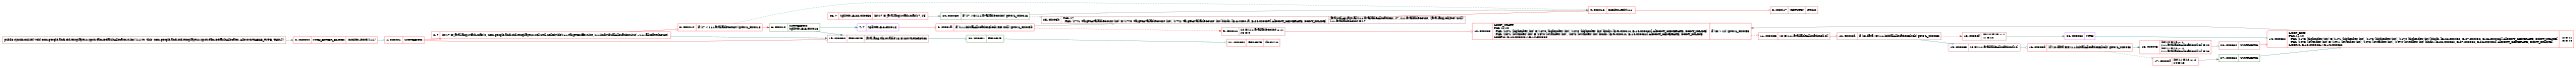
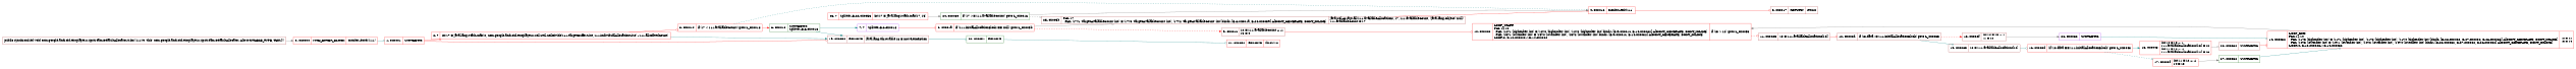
  digraph {
    rankdir=LR
    node [color=red shape=record]
    edge [arrowhead=odot color=teal]
    n1 [label="{0\:\ 0x0000|MTH_ENTER_BLOCK\l|monitor\-enter(r11)\l}"]
    n2 [label="{1\:\ 0x0001|SYNTHETIC\l}"]
    n3 [label="{2\:\ ?|int r7 = java.lang.Math.max(0, com.google.android.exoplayer2.util.Util.ceilDivide(r11.targetBufferSize, r11.individualAllocationSize) \- r11.allocatedCount)\l}"]
    n4 [color=brown label="{19\:\ 0x0050|REMOVE\l|java.lang.Throwable r8 = move\-exception\l}"]
    n5 [label="{3\:\ 0x0014|if (r7 \< r11.availableCount) goto L_0x0018\l}"]
    n6 [color=darkgreen label="{20\:\ 0x0051|REMOVE\l}"]
    n7 [label="{4\:\ 0x0016|monitor\-exit(r11)\l}"]
    n8 [color=darkgreen label="{6\:\ 0x0018|SYNTHETIC\lSplitter:B:6:0x0018\l}"]
    n9 [color=brown label="{5\:\ 0x0017|RETURN\l|return\l}"]
    n10 [color=purple label="{7\:\ ?|Splitter:B:6:0x0018\l}"]
    n11 [label="{8\:\ 0x001a|if (r11.initialAllocationBlock == null) goto L_0x005b\l}"]
    n12 [color=brown label="{9\:\ 0x001c|r2 = r11.availableCount + \-1\lr5 = 0\l}"]
    n13 [color=brown label="{25\:\ 0x005b|PHI: r7 \l  PHI: (r7v1 'targetAvailableCount' int) = (r7v0 'targetAvailableCount' int), (r7v2 'targetAvailableCount' int) binds: [B:8:0x001a, B:24:0x0059] A[DONT_GENERATE, DONT_INLINE]\l|java.util.Arrays.fill(r11.availableAllocations, r7, r11.availableCount, (java.lang.Object) null)\lr11.availableCount = r7\l}"]
    n14 [label="{10\:\ 0x0023|LOOP_START\lPHI: r2 r5 \l  PHI: (r2v1 'highIndex' int) = (r2v0 'highIndex' int), (r2v2 'highIndex' int) binds: [B:9:0x001c, B:14:0x0032] A[DONT_GENERATE, DONT_INLINE]\l  PHI: (r5v1 'lowIndex' int) = (r5v0 'lowIndex' int), (r5v2 'lowIndex' int) binds: [B:9:0x001c, B:14:0x0032] A[DONT_GENERATE, DONT_INLINE]\lLOOP:0: B:10:0x0023\-\>B:14:0x0032\l|if (r5 \> r2) goto L_0x0053\l}"]
    n15 [color=brown label="{11\:\ 0x0025|r3 = r11.availableAllocations[r5]\l}"]
    n16 [color=brown label="{12\:\ 0x002d|if (r3.data != r11.initialAllocationBlock) goto L_0x0035\l}"]
    n17 [color=brown label="{13\:\ 0x002f|int r4 = r5 + 1\lr1 = r2\l}"]
    n18 [color=brown label="{15\:\ 0x0035|r0 = r11.availableAllocations[r2]\l}"]
-   n19 [color=purple label="{26\:\ 0x0032|MTH\l}"]
+   n19 [color=purple label="{26\:\ 0x0032|SYNTHETIC\l}"]
    n20 [label="{16\:\ 0x003d|if (r0.data == r11.initialAllocationBlock) goto L_0x0043\l}"]
    n21 [label="{14\:\ 0x0032|LOOP_END\lPHI: r1 r4 \l  PHI: (r1v3 'highIndex' int) = (r1v1 'highIndex' int), (r1v2 'highIndex' int), (r1v4 'highIndex' int) binds: [B:28:0x0032, B:27:0x0032, B:26:0x0032] A[DONT_GENERATE, DONT_INLINE]\l  PHI: (r4v3 'lowIndex' int) = (r4v1 'lowIndex' int), (r4v2 'lowIndex' int), (r4v4 'lowIndex' int) binds: [B:28:0x0032, B:27:0x0032, B:26:0x0032] A[DONT_GENERATE, DONT_INLINE]\lLOOP:0: B:10:0x0023\-\>B:14:0x0032\l|r2 = r1\lr5 = r4\l}"]
    n22 [label="{17\:\ 0x003f|int r1 = r2 + \-1\lr4 = r5\l}"]
    n23 [label="{18\:\ 0x0043|int r4 = r5 + 1\lr11.availableAllocations[r5] = r0\lint r1 = r2 + \-1\lr11.availableAllocations[r2] = r3\l}"]
    n24 [color=darkgreen label="{27\:\ 0x0032|SYNTHETIC\l}"]
    n25 [color=brown label="{28\:\ 0x0032|SYNTHETIC\l}"]
    n26 [label="{21\:\ 0x0052|REMOVE\l|throw r8\l}"]
    n27 [label="{23\:\ ?|Splitter:B:22:0x0053\l|int r7 = java.lang.Math.max(r7, r5)\l}"]
    n28 [color=darkgreen label="{24\:\ 0x0059|if (r7 \>= r11.availableCount) goto L_0x0016\l}"]
    n29 [color=brown label="{public synchronized void com.google.android.exoplayer2.upstream.DefaultAllocator.trim((r11v0 'this' com.google.android.exoplayer2.upstream.DefaultAllocator A[IMMUTABLE_TYPE, THIS])) }"]
    n1 -> n2
    n2 -> n3 [color=red]
    n2 -> n4 [color=red]
    n3 -> n4 [arrowhead=normal]
    n3 -> n5 [color=red]
    n4 -> n6
    n5 -> n7 [style=dashed]
    n5 -> n8 [arrowhead=normal color=red]
    n6 -> n26
    n7 -> n9 [color=red]
    n8 -> n4 [arrowhead=normal]
    n8 -> n10 [arrowhead=normal]
    n10 -> n11 [color=red]
    n11 -> n12 [arrowhead=normal color=red style=dashed]
    n11 -> n13 [color=gray40]
    n12 -> n14 [color=red]
    n13 -> n7 [color=red]
    n14 -> n15 [color=red style=dashed]
    n15 -> n16 [color=red]
    n16 -> n17 [arrowhead=normal color=red style=dashed]
    n16 -> n18
    n17 -> n19 [arrowhead=normal color=gray40]
    n18 -> n20
    n19 -> n21
    n20 -> n22 [style=dashed]
    n20 -> n23 [arrowhead=normal]
    n21 -> n14 [arrowhead=normal color=gray40]
    n22 -> n24 [arrowhead=normal color=gray40]
    n23 -> n25 [color=gray40]
    n24 -> n21
    n25 -> n21 [color=red]
    n27 -> n28 [arrowhead=normal color=gray40]
    n28 -> n7 [arrowhead=normal color=gray40]
    n28 -> n13 [color=gray40 style=dashed]
    n29 -> n1 [arrowhead=normal color=gray40]
  }
